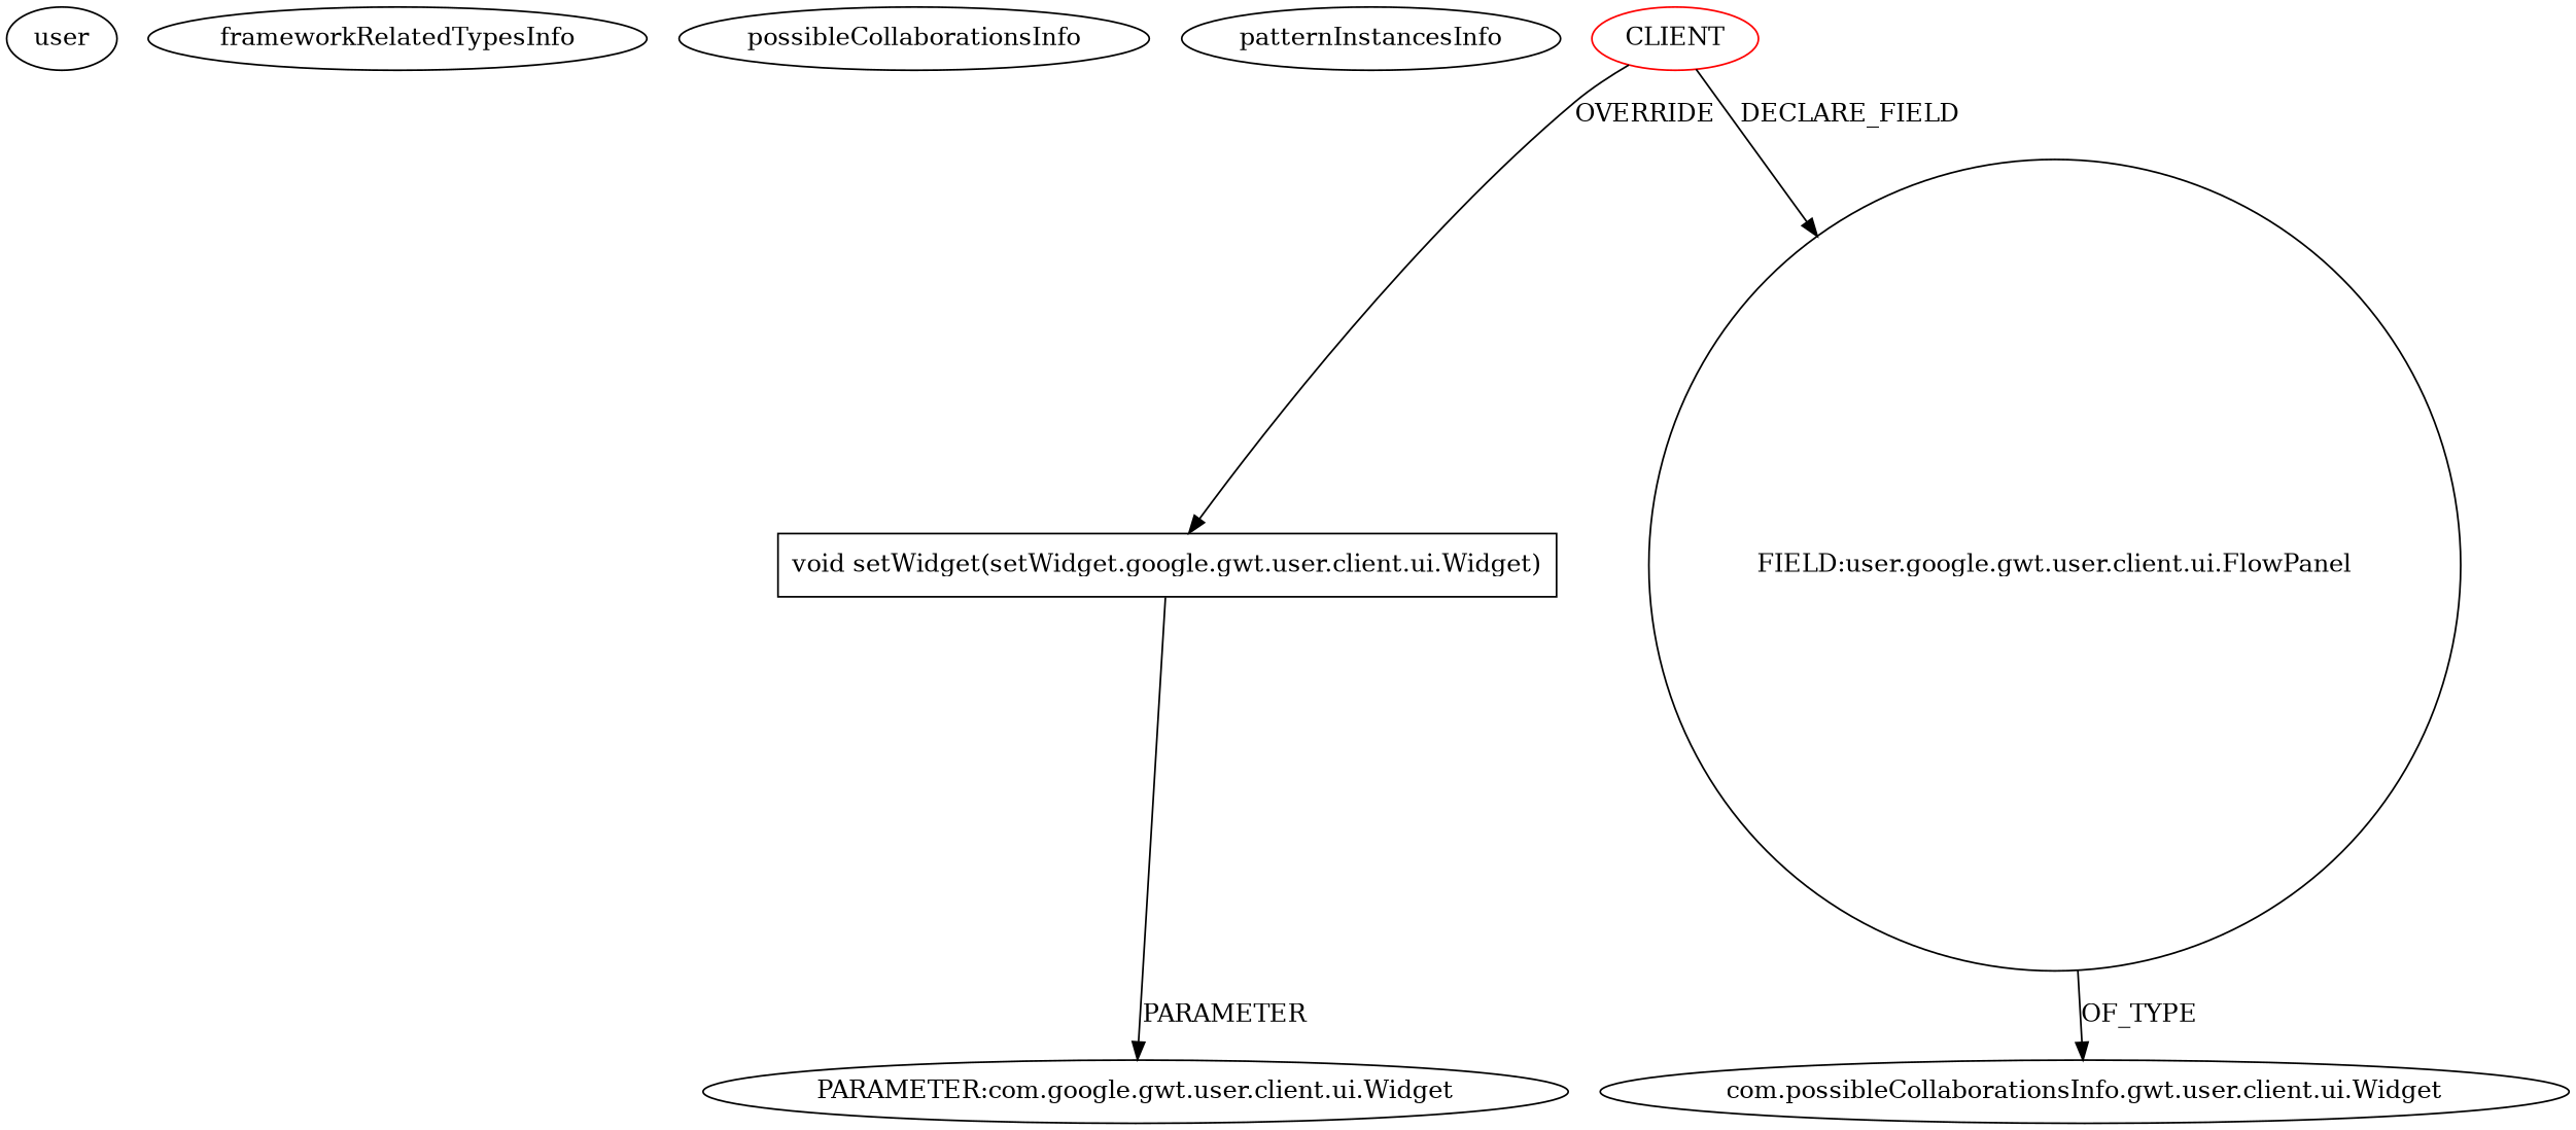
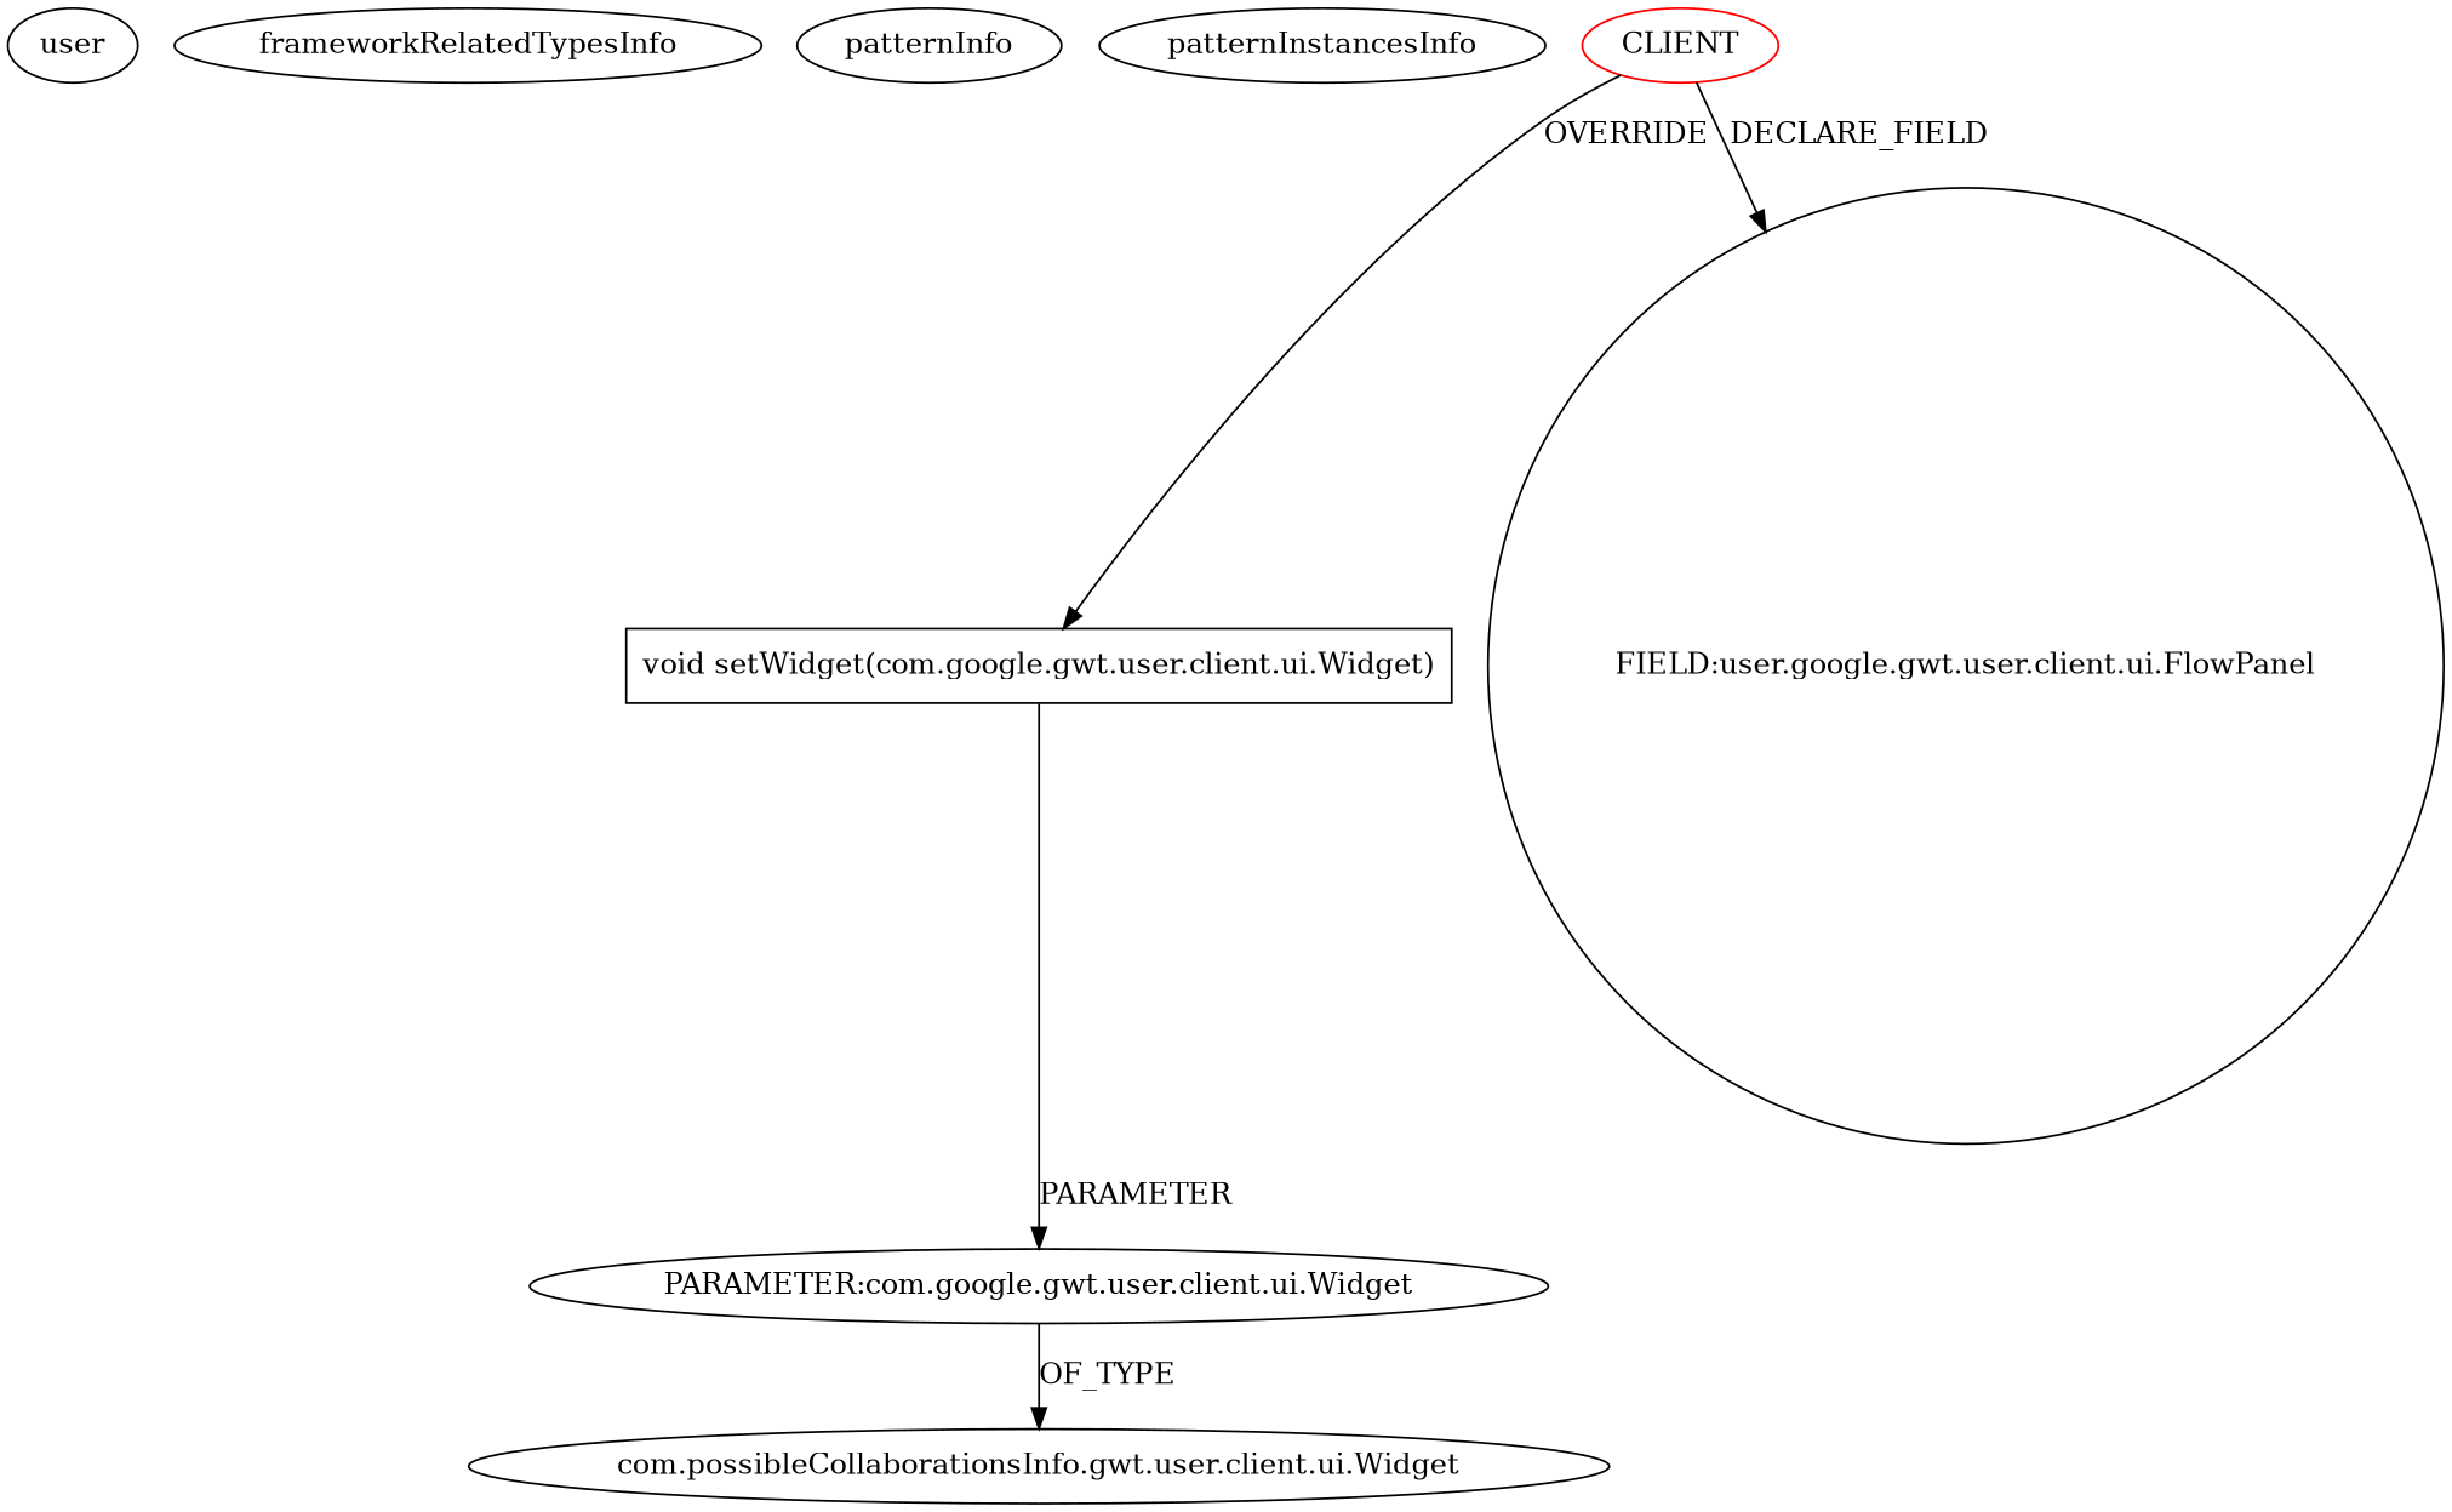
  digraph {
    n1 [category=pattern graphId=1782 isAnonymous=false label=user possibleRelation=false]
    frameworkRelatedTypesInfo
-   possibleCollaborationsInfo
+   patternInfo [frequency=2.0 patternRootClient=0]
    patternInstancesInfo [0="svandecappelle-AppriseGwt~/svandecappelle-AppriseGwt/AppriseGwt-master/src/main/java/com/mizore/gwt/apprise/client/Popup.java~Popup~4518" 1="hmiguellima-ugat~/hmiguellima-ugat/ugat-master/src/org/ucp/gwt/widgets/MVCTable.java~TableFocusPanel~3017"]
-   n6 [isFrameworkType=false label="void setWidget(setWidget.google.gwt.user.client.ui.Widget)" shape=box vertexType=OVERRIDING_METHOD_DECLARATION]
+   n6 [isFrameworkType=false label="void setWidget(com.google.gwt.user.client.ui.Widget)" shape=box vertexType=OVERRIDING_METHOD_DECLARATION]
    n7 [isFrameworkType=false label="PARAMETER:com.google.gwt.user.client.ui.Widget" vertexType=PARAMETER_DECLARATION]
    n8 [isFrameworkType=false label="com.possibleCollaborationsInfo.gwt.user.client.ui.Widget" vertexType=FRAMEWORK_CLASS_TYPE]
    n9 [color=red isFrameworkType=false label=CLIENT vertexType=ROOT_CLIENT_CLASS_DECLARATION]
    n10 [isFrameworkType=false label="FIELD:user.google.gwt.user.client.ui.FlowPanel" shape=circle vertexType=FIELD_DECLARATION]
    n6 -> n7 [label=PARAMETER]
-   n10 -> n8 [label=OF_TYPE]
+   n7 -> n8 [label=OF_TYPE]
    n9 -> n6 [label=OVERRIDE]
    n9 -> n10 [label=DECLARE_FIELD]
  }
